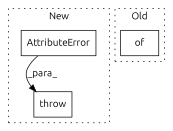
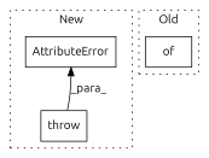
  digraph {
    fontname=Ubuntu
    node [a=32 shape=box fontname=Ubuntu]
    n1 [l="15,1" label=AttributeError s="6352,6401"]
    n2 [a=53 l=6 label=throw s=6346]
    n3 [l="3,1" label=of s="7372,7468"]
    subgraph cluster_1 {
      label=New
      style=dotted
      n1
      n2
    }
    subgraph cluster_2 {
      label=Old
      style=dotted
      n3
    }
-   n1 -> n2 [label=_para_ fontname=Ubuntu]
+   n2 -> n1 [label=_para_ fontname=Ubuntu]
  }
